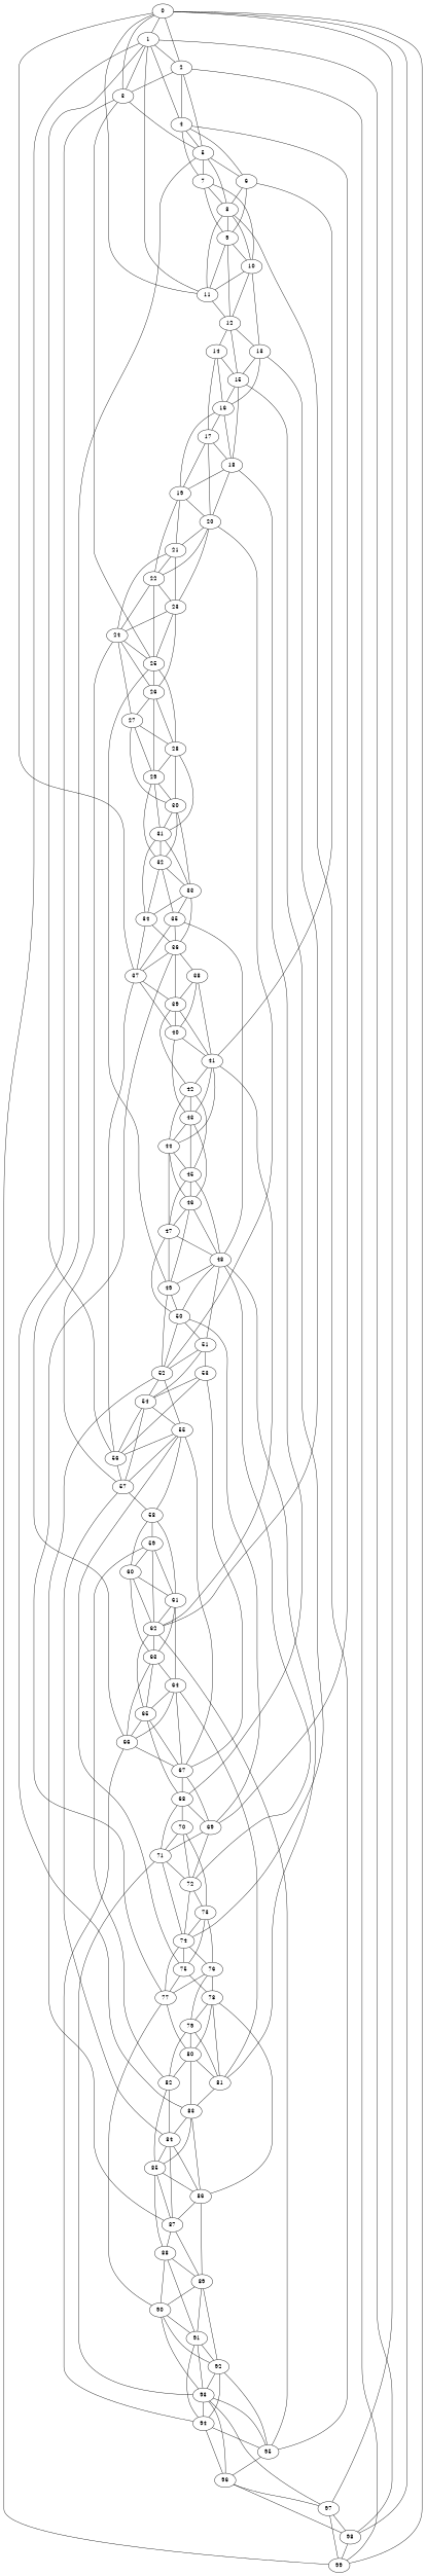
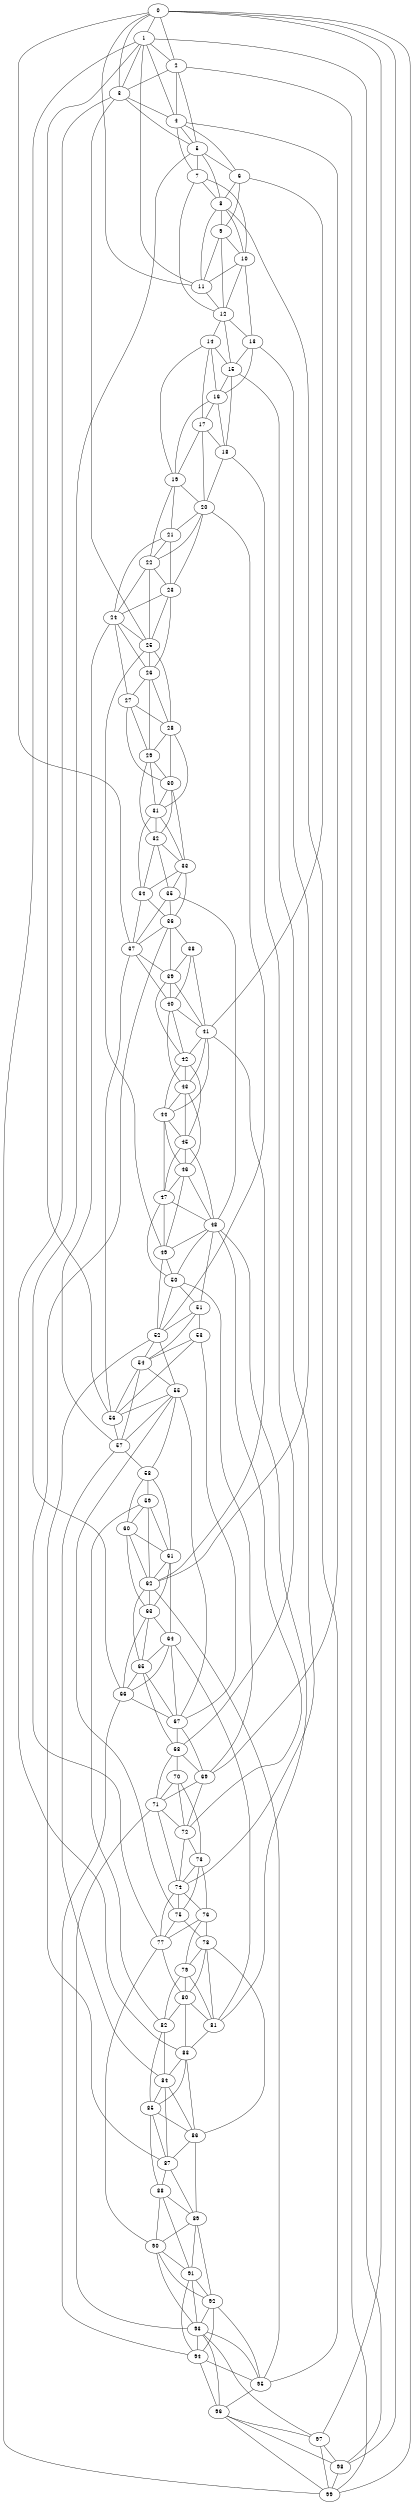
  strict graph {
    edge [is_available=True prob=1.0]
    0
    1
    2
    3
    11
    37
    97
    98
    99
    4
    56
    5
    25
    83
    12
    39
    40
    6
    7
    69
    57
    8
    66
    26
    28
    49
    84
    86
    85
    9
    41
    10
    72
    71
    95
    67
    94
    62
    42
    43
    44
    13
    96
    14
    15
    16
    17
    18
    74
    19
    63
    65
    20
    68
    77
    75
    76
    21
    22
    23
    52
    70
    24
    54
    55
    87
    27
    29
    30
    58
    31
    50
    32
    33
    34
    35
    36
    48
    38
    51
    81
    80
    90
    45
    46
    47
    53
    73
    88
    89
    59
    60
    61
    78
    82
    64
    93
    79
    91
    92
    0 -- 1 [prob=0.964077585734]
    0 -- 2 [prob=0.496721438752]
    0 -- 3 [prob=0.923742009154]
    0 -- 11
    0 -- 37 [prob=0.544895033568]
    0 -- 97
    0 -- 98 [prob=0.540720678278]
    0 -- 99 [prob=0.985604511275]
    1 -- 2 [prob=0.441158593989]
    1 -- 3 [prob=0.0877105689697]
    1 -- 11
    1 -- 98
    1 -- 99 [prob=0.356623796468]
    1 -- 4 [prob=0.0169349213878]
    1 -- 56
    2 -- 3 [prob=0.761644907804]
    2 -- 99 [prob=0.657026565118]
    2 -- 4 [prob=0.792432219558]
    2 -- 5 [prob=0.221028160043]
+   3 -- 4 [prob=0.838111972604]
    3 -- 5 [prob=0.322267317812]
    3 -- 25 [prob=0.485845610861]
    3 -- 83
    11 -- 12 [prob=0.0532518655684]
    37 -- 56
    37 -- 39 [prob=0.292062678324]
    37 -- 40 [prob=0.12012046505]
    97 -- 98 [prob=0.024529701291]
    97 -- 99
    98 -- 99
    4 -- 5
    4 -- 6
    4 -- 7 [prob=0.0551783234377]
    4 -- 69
    56 -- 57 [prob=0.598024595314]
    5 -- 6 [prob=0.796251701404]
    5 -- 7 [prob=0.404824337028]
    5 -- 8
    5 -- 66 [prob=0.703512182068]
    25 -- 26 [prob=0.170493466538]
    25 -- 28
    25 -- 49
    83 -- 84 [prob=0.0448997242346]
    83 -- 86 [prob=0.981939823437]
    83 -- 85 [prob=0.882444263636]
    12 -- 13 [prob=0.155249402115]
    12 -- 14 [prob=0.851161770114]
    12 -- 15 [prob=0.823276101225]
    39 -- 40 [prob=0.589156869795]
    39 -- 41
    39 -- 42 [prob=0.885217399268]
    40 -- 41
+   40 -- 42 [prob=0.0717468972021]
    40 -- 43 [prob=0.0214736624127]
    6 -- 8 [prob=0.420084160394]
    6 -- 9 [prob=0.462256142682]
    6 -- 41 [prob=0.134568822599]
    7 -- 8 [prob=0.290954123459]
-   7 -- 9 [prob=0.470771335154]
+   7 -- 12 [prob=0.470771335154]
    7 -- 10
    69 -- 72 [prob=0.82273496443]
    69 -- 71 [prob=0.0914011247277]
    57 -- 84
    57 -- 58 [prob=0.446457220202]
    8 -- 11 [prob=0.274014841232]
    8 -- 9 [prob=0.429365984483]
    8 -- 10 [prob=0.558379502285]
    8 -- 95 [prob=0.0393843200545]
    66 -- 67 [prob=0.0353012494433]
    66 -- 94
    26 -- 28 [prob=0.79745614952]
    26 -- 27 [prob=0.807036598905]
    26 -- 29
    28 -- 29 [prob=0.453278962282]
    28 -- 30 [prob=0.488545331773]
    28 -- 31 [prob=0.288147596215]
    49 -- 52 [prob=0.0806442726768]
    49 -- 50
    84 -- 86 [prob=0.890558528206]
    84 -- 85 [prob=0.940805970683]
    84 -- 87 [prob=0.326040030094]
    86 -- 87 [prob=0.978008719355]
    86 -- 89 [prob=0.823360155531]
    85 -- 86 [prob=0.275107045832]
    85 -- 87 [prob=0.935666804305]
    85 -- 88 [prob=0.270329892351]
    9 -- 11 [prob=0.279491272639]
    9 -- 12 [prob=0.347327754907]
    9 -- 10 [prob=0.106272844554]
    41 -- 62 [prob=0.840722058796]
    41 -- 42 [prob=0.707441804523]
    41 -- 43 [prob=0.474356969533]
    41 -- 44 [prob=0.993286150012]
    10 -- 11 [prob=0.56179180039]
    10 -- 12
    10 -- 13 [prob=0.743298529788]
    72 -- 74 [prob=0.0646458348469]
    72 -- 73 [prob=0.600859186478]
    71 -- 72 [prob=0.940119744429]
    71 -- 74 [prob=0.250771398462]
    71 -- 93
    95 -- 96
    67 -- 69 [prob=0.858269100823]
    67 -- 68 [prob=0.724164988725]
    94 -- 95 [prob=0.980083896149]
    94 -- 96 [prob=0.0521595058936]
    62 -- 95 [prob=0.650432339939]
    62 -- 63 [prob=0.901810027809]
    62 -- 65 [prob=0.323896898042]
    42 -- 43
    42 -- 44 [prob=0.114201085476]
    42 -- 45 [prob=0.745651511915]
    43 -- 44 [prob=0.0549775807321]
    43 -- 45 [prob=0.733886774904]
    43 -- 46 [prob=0.927596445741]
    44 -- 45 [prob=0.298551719694]
    44 -- 46 [prob=0.921050923518]
    44 -- 47 [prob=0.141807636817]
    13 -- 62 [prob=0.451251556955]
    13 -- 15
    13 -- 16 [prob=0.048355586125]
    96 -- 97
    96 -- 98 [prob=0.881542235345]
+   96 -- 99
    14 -- 15 [prob=0.00751587241317]
    14 -- 16
    14 -- 17 [prob=0.691277106776]
    15 -- 16 [prob=0.264476037492]
    15 -- 18
    15 -- 74 [prob=0.838658448653]
    16 -- 17 [prob=0.0929484382042]
    16 -- 18 [prob=0.67461191247]
    16 -- 19
    17 -- 18 [prob=0.898933642407]
    17 -- 19 [prob=0.899025983549]
    17 -- 20 [prob=0.971537450564]
-   18 -- 19
+   14 -- 19
    18 -- 20 [prob=0.991152375129]
    18 -- 68 [prob=0.669155879142]
    74 -- 77 [prob=0.258450412497]
    74 -- 75 [prob=0.322132969673]
    74 -- 76 [prob=0.612643468918]
    19 -- 20 [prob=0.199214967636]
    19 -- 21 [prob=0.585517335836]
    19 -- 22
    63 -- 66 [prob=0.796647589589]
    63 -- 65 [prob=0.499835011336]
    63 -- 64
    65 -- 66 [prob=0.225606954212]
    65 -- 67 [prob=0.600364277522]
    65 -- 68 [prob=0.898522771125]
    20 -- 21 [prob=0.0950174936945]
    20 -- 22 [prob=0.344573421519]
    20 -- 23 [prob=0.695399438787]
    20 -- 52 [prob=0.613039284441]
    68 -- 69 [prob=0.682684376895]
    68 -- 71 [prob=0.712813061553]
    68 -- 70 [prob=0.287556586539]
    77 -- 80 [prob=0.853640534039]
    77 -- 90
    75 -- 77
    75 -- 78
    76 -- 77 [prob=0.149735019119]
    76 -- 78 [prob=0.37453870364]
    76 -- 79
    21 -- 22
    21 -- 23 [prob=0.397386694737]
    21 -- 24
    22 -- 25 [prob=0.836959740123]
    22 -- 23
    22 -- 24 [prob=0.77884418309]
    23 -- 25 [prob=0.935334121747]
    23 -- 26 [prob=0.350779850936]
    23 -- 24 [prob=0.948199720133]
    52 -- 54
    52 -- 55 [prob=0.242783162787]
    52 -- 87 [prob=0.522284228607]
    70 -- 72
    70 -- 71
    70 -- 73
    24 -- 25 [prob=0.490378081363]
    24 -- 57
    24 -- 26 [prob=0.706696286565]
    24 -- 27 [prob=0.32980083578]
    54 -- 56 [prob=0.268780453736]
    54 -- 57 [prob=0.720355718613]
    54 -- 55 [prob=0.155620484581]
    55 -- 56 [prob=0.925347684842]
    55 -- 57
    55 -- 67 [prob=0.0719020973786]
    55 -- 75 [prob=0.453654895055]
    55 -- 58 [prob=0.652027620713]
    87 -- 88 [prob=0.594439771634]
    87 -- 89
    27 -- 28 [prob=0.314490600287]
    27 -- 29 [prob=0.103805537389]
    27 -- 30
    29 -- 30
    29 -- 31 [prob=0.475836202919]
    29 -- 32 [prob=0.13254599714]
    30 -- 31 [prob=0.310154497368]
    30 -- 32
    30 -- 33 [prob=0.0112467274325]
    58 -- 59
    58 -- 60 [prob=0.641971176806]
    58 -- 61 [prob=0.67983480487]
    31 -- 32
    31 -- 33
    31 -- 34
    50 -- 69 [prob=0.0993608789665]
    50 -- 52 [prob=0.300257339259]
    50 -- 51 [prob=0.949353374799]
    32 -- 33 [prob=0.37179648665]
    32 -- 34 [prob=0.61110283098]
    32 -- 35
    33 -- 34
    33 -- 35 [prob=0.40314218073]
    33 -- 36 [prob=0.345327015403]
    34 -- 37 [prob=0.654090722983]
    34 -- 36 [prob=0.860788676126]
    35 -- 37 [prob=0.696431442471]
    35 -- 36 [prob=0.530316844498]
    35 -- 48 [prob=0.650689281801]
    36 -- 37 [prob=0.757057150937]
    36 -- 39
    36 -- 77 [prob=0.126053280044]
    36 -- 38 [prob=0.351209729181]
    48 -- 49 [prob=0.651086510929]
    48 -- 72 [prob=0.591905334973]
    48 -- 50 [prob=0.0437610696303]
    48 -- 51
    48 -- 81 [prob=0.554067547815]
    38 -- 39 [prob=0.161558508203]
    38 -- 40
    38 -- 41
    51 -- 52 [prob=0.440615444098]
    51 -- 54 [prob=0.802184982436]
    51 -- 53 [prob=0.00442903772565]
    81 -- 83 [prob=0.613050878524]
    80 -- 83 [prob=0.0673873532121]
    80 -- 81 [prob=0.864741080074]
    80 -- 82 [prob=0.38180781567]
    90 -- 93 [prob=0.342778332208]
    90 -- 91 [prob=0.637815902651]
    90 -- 92
    45 -- 48
    45 -- 46 [prob=0.161956770857]
    45 -- 47 [prob=0.827701492604]
    46 -- 49 [prob=0.597628177504]
    46 -- 48 [prob=0.855137056452]
    46 -- 47 [prob=0.737986349214]
    47 -- 49 [prob=0.415757279264]
    47 -- 50 [prob=0.463515895743]
    47 -- 48 [prob=0.784056581108]
    53 -- 56
    53 -- 67 [prob=0.882026071098]
    53 -- 54
    73 -- 74 [prob=0.188106715212]
    73 -- 75 [prob=0.976565956153]
    73 -- 76 [prob=0.142654598659]
    88 -- 90 [prob=0.343383857328]
    88 -- 89 [prob=0.610181053915]
    88 -- 91 [prob=0.436283333476]
    89 -- 90 [prob=0.730844137474]
    89 -- 91
    89 -- 92 [prob=0.521144183595]
    59 -- 62 [prob=0.228723446032]
    59 -- 60 [prob=0.184244892599]
    59 -- 61 [prob=0.871729852386]
    59 -- 82 [prob=0.324878221571]
    60 -- 62 [prob=0.44014000873]
    60 -- 63 [prob=0.861161606332]
    60 -- 61
    61 -- 62
    61 -- 63 [prob=0.253974425473]
    61 -- 64
    78 -- 86 [prob=0.0573119620267]
    78 -- 81 [prob=0.0940851779882]
    78 -- 80 [prob=0.420712187076]
    78 -- 79 [prob=0.836669609632]
    82 -- 84 [prob=0.591699874897]
    82 -- 85
    64 -- 66 [prob=0.156575054734]
    64 -- 67 [prob=0.205792629276]
    64 -- 65
    64 -- 81 [prob=0.73445144235]
    93 -- 97 [prob=0.264175199318]
    93 -- 95 [prob=0.174970667602]
    93 -- 94 [prob=0.959553880039]
    93 -- 96 [prob=0.96192474931]
    79 -- 81 [prob=0.547807308069]
    79 -- 80
    79 -- 82 [prob=0.599426052834]
    91 -- 94 [prob=0.150920243371]
    91 -- 93 [prob=0.60237814553]
    91 -- 92
    92 -- 95
    92 -- 94
    92 -- 93
  }
